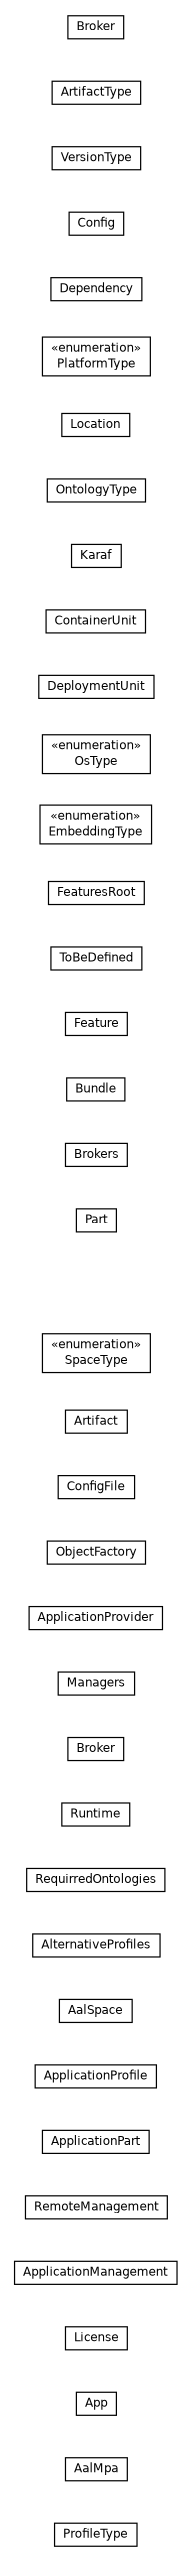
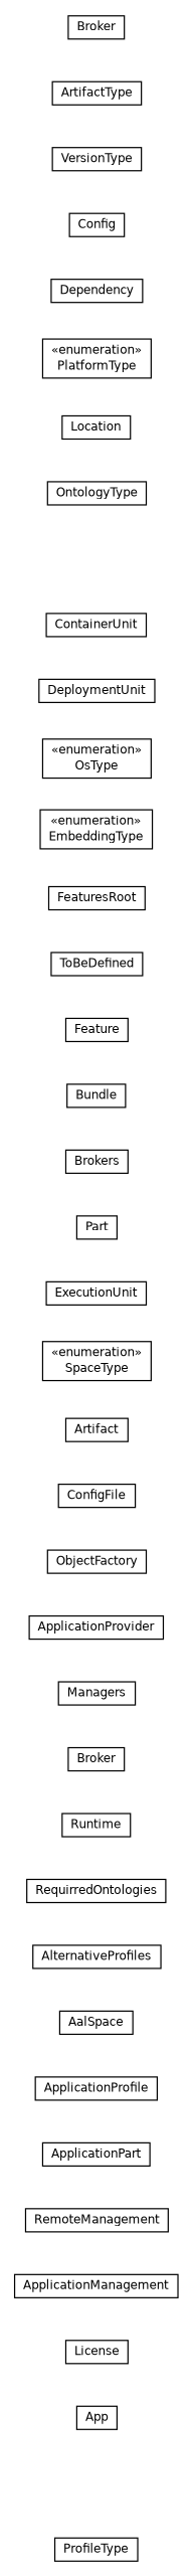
  digraph {
    nodesep=0.25
    ranksep=0.5
    rankdir=LR
    node [fontcolor=black fontname=Helvetica fontsize=10.0 shape=plaintext]
    n1 [label=<<table title="org.universAAL.middleware.interfaces.mpa.model.ProfileType" border="0" cellborder="1" cellspacing="0" cellpadding="2" port="p" href="./ProfileType.html"> 		<tr><td><table border="0" cellspacing="0" cellpadding="1"> <tr><td align="center" balign="center"> ProfileType </td></tr> 		</table></td></tr> 		</table>>]
-   n2 [label=<<table title="org.universAAL.middleware.interfaces.mpa.model.AalMpa" border="0" cellborder="1" cellspacing="0" cellpadding="2" port="p" href="./AalMpa.html"> 		<tr><td><table border="0" cellspacing="0" cellpadding="1"> <tr><td align="center" balign="center"> AalMpa </td></tr> 		</table></td></tr> 		</table>>]
    n3 [label=<<table title="org.universAAL.middleware.interfaces.mpa.model.AalMpa.App" border="0" cellborder="1" cellspacing="0" cellpadding="2" port="p" href="./AalMpa.App.html"> 		<tr><td><table border="0" cellspacing="0" cellpadding="1"> <tr><td align="center" balign="center"> App </td></tr> 		</table></td></tr> 		</table>>]
    n4 [label=<<table title="org.universAAL.middleware.interfaces.mpa.model.AalMpa.App.License" border="0" cellborder="1" cellspacing="0" cellpadding="2" port="p" href="./AalMpa.App.License.html"> 		<tr><td><table border="0" cellspacing="0" cellpadding="1"> <tr><td align="center" balign="center"> License </td></tr> 		</table></td></tr> 		</table>>]
    n5 [label=<<table title="org.universAAL.middleware.interfaces.mpa.model.AalMpa.ApplicationManagement" border="0" cellborder="1" cellspacing="0" cellpadding="2" port="p" href="./AalMpa.ApplicationManagement.html"> 		<tr><td><table border="0" cellspacing="0" cellpadding="1"> <tr><td align="center" balign="center"> ApplicationManagement </td></tr> 		</table></td></tr> 		</table>>]
    n6 [label=<<table title="org.universAAL.middleware.interfaces.mpa.model.AalMpa.ApplicationManagement.RemoteManagement" border="0" cellborder="1" cellspacing="0" cellpadding="2" port="p" href="./AalMpa.ApplicationManagement.RemoteManagement.html"> 		<tr><td><table border="0" cellspacing="0" cellpadding="1"> <tr><td align="center" balign="center"> RemoteManagement </td></tr> 		</table></td></tr> 		</table>>]
    n7 [label=<<table title="org.universAAL.middleware.interfaces.mpa.model.AalMpa.ApplicationPart" border="0" cellborder="1" cellspacing="0" cellpadding="2" port="p" href="./AalMpa.ApplicationPart.html"> 		<tr><td><table border="0" cellspacing="0" cellpadding="1"> <tr><td align="center" balign="center"> ApplicationPart </td></tr> 		</table></td></tr> 		</table>>]
    n8 [label=<<table title="org.universAAL.middleware.interfaces.mpa.model.AalMpa.ApplicationProfile" border="0" cellborder="1" cellspacing="0" cellpadding="2" port="p" href="./AalMpa.ApplicationProfile.html"> 		<tr><td><table border="0" cellspacing="0" cellpadding="1"> <tr><td align="center" balign="center"> ApplicationProfile </td></tr> 		</table></td></tr> 		</table>>]
    n9 [label=<<table title="org.universAAL.middleware.interfaces.mpa.model.AalMpa.ApplicationProfile.AalSpace" border="0" cellborder="1" cellspacing="0" cellpadding="2" port="p" href="./AalMpa.ApplicationProfile.AalSpace.html"> 		<tr><td><table border="0" cellspacing="0" cellpadding="1"> <tr><td align="center" balign="center"> AalSpace </td></tr> 		</table></td></tr> 		</table>>]
    n10 [label=<<table title="org.universAAL.middleware.interfaces.mpa.model.AalMpa.ApplicationProfile.AalSpace.AlternativeProfiles" border="0" cellborder="1" cellspacing="0" cellpadding="2" port="p" href="./AalMpa.ApplicationProfile.AalSpace.AlternativeProfiles.html"> 		<tr><td><table border="0" cellspacing="0" cellpadding="1"> <tr><td align="center" balign="center"> AlternativeProfiles </td></tr> 		</table></td></tr> 		</table>>]
    n11 [label=<<table title="org.universAAL.middleware.interfaces.mpa.model.AalMpa.ApplicationProfile.AalSpace.RequirredOntologies" border="0" cellborder="1" cellspacing="0" cellpadding="2" port="p" href="./AalMpa.ApplicationProfile.AalSpace.RequirredOntologies.html"> 		<tr><td><table border="0" cellspacing="0" cellpadding="1"> <tr><td align="center" balign="center"> RequirredOntologies </td></tr> 		</table></td></tr> 		</table>>]
    n12 [label=<<table title="org.universAAL.middleware.interfaces.mpa.model.AalMpa.ApplicationProfile.Runtime" border="0" cellborder="1" cellspacing="0" cellpadding="2" port="p" href="./AalMpa.ApplicationProfile.Runtime.html"> 		<tr><td><table border="0" cellspacing="0" cellpadding="1"> <tr><td align="center" balign="center"> Runtime </td></tr> 		</table></td></tr> 		</table>>]
    n13 [label=<<table title="org.universAAL.middleware.interfaces.mpa.model.AalMpa.ApplicationProfile.Runtime.Broker" border="0" cellborder="1" cellspacing="0" cellpadding="2" port="p" href="./AalMpa.ApplicationProfile.Runtime.Broker.html"> 		<tr><td><table border="0" cellspacing="0" cellpadding="1"> <tr><td align="center" balign="center"> Broker </td></tr> 		</table></td></tr> 		</table>>]
    n14 [label=<<table title="org.universAAL.middleware.interfaces.mpa.model.AalMpa.ApplicationProfile.Runtime.Managers" border="0" cellborder="1" cellspacing="0" cellpadding="2" port="p" href="./AalMpa.ApplicationProfile.Runtime.Managers.html"> 		<tr><td><table border="0" cellspacing="0" cellpadding="1"> <tr><td align="center" balign="center"> Managers </td></tr> 		</table></td></tr> 		</table>>]
    n15 [label=<<table title="org.universAAL.middleware.interfaces.mpa.model.AalMpa.ApplicationProvider" border="0" cellborder="1" cellspacing="0" cellpadding="2" port="p" href="./AalMpa.ApplicationProvider.html"> 		<tr><td><table border="0" cellspacing="0" cellpadding="1"> <tr><td align="center" balign="center"> ApplicationProvider </td></tr> 		</table></td></tr> 		</table>>]
    n16 [label=<<table title="org.universAAL.middleware.interfaces.mpa.model.ObjectFactory" border="0" cellborder="1" cellspacing="0" cellpadding="2" port="p" href="./ObjectFactory.html"> 		<tr><td><table border="0" cellspacing="0" cellpadding="1"> <tr><td align="center" balign="center"> ObjectFactory </td></tr> 		</table></td></tr> 		</table>>]
    n17 [label=<<table title="org.universAAL.middleware.interfaces.mpa.model.ConfigFile" border="0" cellborder="1" cellspacing="0" cellpadding="2" port="p" href="./ConfigFile.html"> 		<tr><td><table border="0" cellspacing="0" cellpadding="1"> <tr><td align="center" balign="center"> ConfigFile </td></tr> 		</table></td></tr> 		</table>>]
    n18 [label=<<table title="org.universAAL.middleware.interfaces.mpa.model.Artifact" border="0" cellborder="1" cellspacing="0" cellpadding="2" port="p" href="./Artifact.html"> 		<tr><td><table border="0" cellspacing="0" cellpadding="1"> <tr><td align="center" balign="center"> Artifact </td></tr> 		</table></td></tr> 		</table>>]
    n19 [label=<<table title="org.universAAL.middleware.interfaces.mpa.model.SpaceType" border="0" cellborder="1" cellspacing="0" cellpadding="2" port="p" href="./SpaceType.html"> 		<tr><td><table border="0" cellspacing="0" cellpadding="1"> <tr><td align="center" balign="center"> &#171;enumeration&#187; </td></tr> <tr><td align="center" balign="center"> SpaceType </td></tr> 		</table></td></tr> 		</table>>]
+   n20 [label=<<table title="org.universAAL.middleware.interfaces.mpa.model.ExecutionUnit" border="0" cellborder="1" cellspacing="0" cellpadding="2" port="p" href="./ExecutionUnit.html"> 		<tr><td><table border="0" cellspacing="0" cellpadding="1"> <tr><td align="center" balign="center"> ExecutionUnit </td></tr> 		</table></td></tr> 		</table>>]
    n21 [label=<<table title="org.universAAL.middleware.interfaces.mpa.model.Part" border="0" cellborder="1" cellspacing="0" cellpadding="2" port="p" href="./Part.html"> 		<tr><td><table border="0" cellspacing="0" cellpadding="1"> <tr><td align="center" balign="center"> Part </td></tr> 		</table></td></tr> 		</table>>]
    n22 [label=<<table title="org.universAAL.middleware.interfaces.mpa.model.Brokers" border="0" cellborder="1" cellspacing="0" cellpadding="2" port="p" href="./Brokers.html"> 		<tr><td><table border="0" cellspacing="0" cellpadding="1"> <tr><td align="center" balign="center"> Brokers </td></tr> 		</table></td></tr> 		</table>>]
    n23 [label=<<table title="org.universAAL.middleware.interfaces.mpa.model.Bundle" border="0" cellborder="1" cellspacing="0" cellpadding="2" port="p" href="./Bundle.html"> 		<tr><td><table border="0" cellspacing="0" cellpadding="1"> <tr><td align="center" balign="center"> Bundle </td></tr> 		</table></td></tr> 		</table>>]
    n24 [label=<<table title="org.universAAL.middleware.interfaces.mpa.model.Feature" border="0" cellborder="1" cellspacing="0" cellpadding="2" port="p" href="./Feature.html"> 		<tr><td><table border="0" cellspacing="0" cellpadding="1"> <tr><td align="center" balign="center"> Feature </td></tr> 		</table></td></tr> 		</table>>]
    n25 [label=<<table title="org.universAAL.middleware.interfaces.mpa.model.ToBeDefined" border="0" cellborder="1" cellspacing="0" cellpadding="2" port="p" href="./ToBeDefined.html"> 		<tr><td><table border="0" cellspacing="0" cellpadding="1"> <tr><td align="center" balign="center"> ToBeDefined </td></tr> 		</table></td></tr> 		</table>>]
    n26 [label=<<table title="org.universAAL.middleware.interfaces.mpa.model.FeaturesRoot" border="0" cellborder="1" cellspacing="0" cellpadding="2" port="p" href="./FeaturesRoot.html"> 		<tr><td><table border="0" cellspacing="0" cellpadding="1"> <tr><td align="center" balign="center"> FeaturesRoot </td></tr> 		</table></td></tr> 		</table>>]
    n27 [label=<<table title="org.universAAL.middleware.interfaces.mpa.model.EmbeddingType" border="0" cellborder="1" cellspacing="0" cellpadding="2" port="p" href="./EmbeddingType.html"> 		<tr><td><table border="0" cellspacing="0" cellpadding="1"> <tr><td align="center" balign="center"> &#171;enumeration&#187; </td></tr> <tr><td align="center" balign="center"> EmbeddingType </td></tr> 		</table></td></tr> 		</table>>]
    n28 [label=<<table title="org.universAAL.middleware.interfaces.mpa.model.OsType" border="0" cellborder="1" cellspacing="0" cellpadding="2" port="p" href="./OsType.html"> 		<tr><td><table border="0" cellspacing="0" cellpadding="1"> <tr><td align="center" balign="center"> &#171;enumeration&#187; </td></tr> <tr><td align="center" balign="center"> OsType </td></tr> 		</table></td></tr> 		</table>>]
    n29 [label=<<table title="org.universAAL.middleware.interfaces.mpa.model.DeploymentUnit" border="0" cellborder="1" cellspacing="0" cellpadding="2" port="p" href="./DeploymentUnit.html"> 		<tr><td><table border="0" cellspacing="0" cellpadding="1"> <tr><td align="center" balign="center"> DeploymentUnit </td></tr> 		</table></td></tr> 		</table>>]
    n30 [label=<<table title="org.universAAL.middleware.interfaces.mpa.model.DeploymentUnit.ContainerUnit" border="0" cellborder="1" cellspacing="0" cellpadding="2" port="p" href="./DeploymentUnit.ContainerUnit.html"> 		<tr><td><table border="0" cellspacing="0" cellpadding="1"> <tr><td align="center" balign="center"> ContainerUnit </td></tr> 		</table></td></tr> 		</table>>]
-   n31 [label=<<table title="org.universAAL.middleware.interfaces.mpa.model.DeploymentUnit.ContainerUnit.Karaf" border="0" cellborder="1" cellspacing="0" cellpadding="2" port="p" href="./DeploymentUnit.ContainerUnit.Karaf.html"> 		<tr><td><table border="0" cellspacing="0" cellpadding="1"> <tr><td align="center" balign="center"> Karaf </td></tr> 		</table></td></tr> 		</table>>]
    n32 [label=<<table title="org.universAAL.middleware.interfaces.mpa.model.OntologyType" border="0" cellborder="1" cellspacing="0" cellpadding="2" port="p" href="./OntologyType.html"> 		<tr><td><table border="0" cellspacing="0" cellpadding="1"> <tr><td align="center" balign="center"> OntologyType </td></tr> 		</table></td></tr> 		</table>>]
    n33 [label=<<table title="org.universAAL.middleware.interfaces.mpa.model.OntologyType.Location" border="0" cellborder="1" cellspacing="0" cellpadding="2" port="p" href="./OntologyType.Location.html"> 		<tr><td><table border="0" cellspacing="0" cellpadding="1"> <tr><td align="center" balign="center"> Location </td></tr> 		</table></td></tr> 		</table>>]
    n34 [label=<<table title="org.universAAL.middleware.interfaces.mpa.model.PlatformType" border="0" cellborder="1" cellspacing="0" cellpadding="2" port="p" href="./PlatformType.html"> 		<tr><td><table border="0" cellspacing="0" cellpadding="1"> <tr><td align="center" balign="center"> &#171;enumeration&#187; </td></tr> <tr><td align="center" balign="center"> PlatformType </td></tr> 		</table></td></tr> 		</table>>]
    n35 [label=<<table title="org.universAAL.middleware.interfaces.mpa.model.Dependency" border="0" cellborder="1" cellspacing="0" cellpadding="2" port="p" href="./Dependency.html"> 		<tr><td><table border="0" cellspacing="0" cellpadding="1"> <tr><td align="center" balign="center"> Dependency </td></tr> 		</table></td></tr> 		</table>>]
    n36 [label=<<table title="org.universAAL.middleware.interfaces.mpa.model.Config" border="0" cellborder="1" cellspacing="0" cellpadding="2" port="p" href="./Config.html"> 		<tr><td><table border="0" cellspacing="0" cellpadding="1"> <tr><td align="center" balign="center"> Config </td></tr> 		</table></td></tr> 		</table>>]
    n37 [label=<<table title="org.universAAL.middleware.interfaces.mpa.model.VersionType" border="0" cellborder="1" cellspacing="0" cellpadding="2" port="p" href="./VersionType.html"> 		<tr><td><table border="0" cellspacing="0" cellpadding="1"> <tr><td align="center" balign="center"> VersionType </td></tr> 		</table></td></tr> 		</table>>]
    n38 [label=<<table title="org.universAAL.middleware.interfaces.mpa.model.ArtifactType" border="0" cellborder="1" cellspacing="0" cellpadding="2" port="p" href="./ArtifactType.html"> 		<tr><td><table border="0" cellspacing="0" cellpadding="1"> <tr><td align="center" balign="center"> ArtifactType </td></tr> 		</table></td></tr> 		</table>>]
    n39 [label=<<table title="org.universAAL.middleware.interfaces.mpa.model.Broker" border="0" cellborder="1" cellspacing="0" cellpadding="2" port="p" href="./Broker.html"> 		<tr><td><table border="0" cellspacing="0" cellpadding="1"> <tr><td align="center" balign="center"> Broker </td></tr> 		</table></td></tr> 		</table>>]
  }
